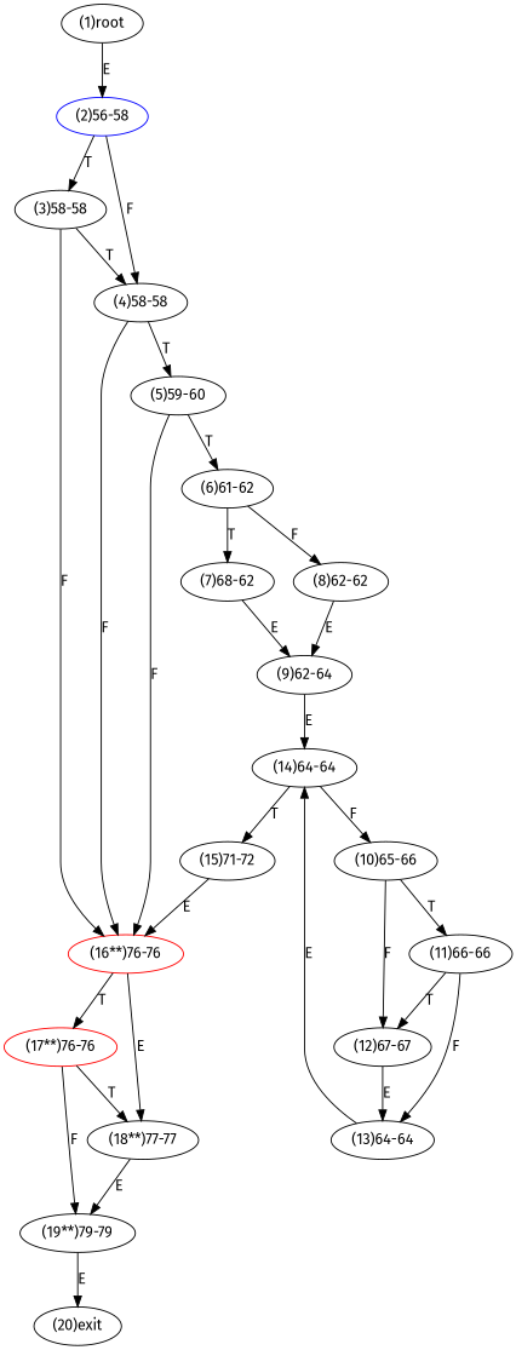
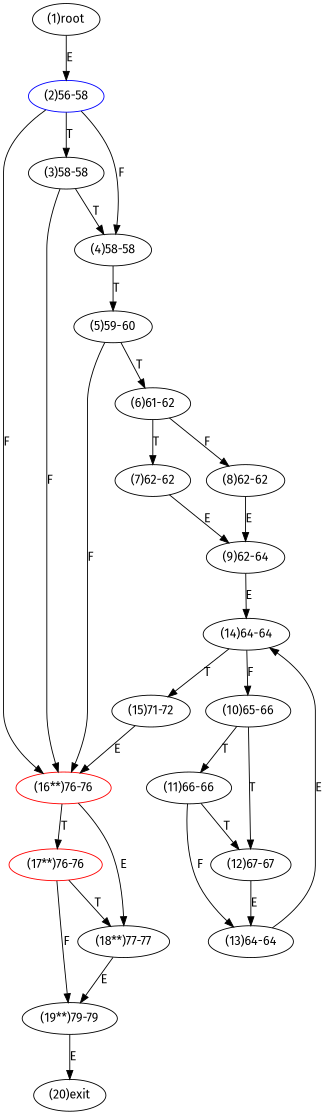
  digraph {
    fontname="Fira Sans"
    node [fontname="Fira Sans"]
    edge [fontname="Fira Sans"]
    n1 [label="(1)root"]
    n2 [color=blue label="(2)56-58"]
    n3 [label="(3)58-58"]
    n4 [label="(4)58-58"]
    n5 [color=red label="(16**)76-76"]
    n6 [label="(5)59-60"]
    n7 [color=red label="(17**)76-76"]
    n8 [label="(18**)77-77"]
    n9 [label="(6)61-62"]
-   n10 [label="(7)68-62"]
+   n10 [label="(7)62-62"]
    n11 [label="(8)62-62"]
    n12 [label="(9)62-64"]
    n13 [label="(14)64-64"]
    n14 [label="(10)65-66"]
    n15 [label="(15)71-72"]
    n16 [label="(11)66-66"]
    n17 [label="(12)67-67"]
    n18 [label="(13)64-64"]
    n19 [label="(19**)79-79"]
    n20 [label="(20)exit"]
    n1 -> n2 [label=E]
    n2 -> n3 [label=T]
    n2 -> n4 [label=F]
    n3 -> n4 [label=T]
    n3 -> n5 [label=F]
-   n4 -> n5 [label=F]
+   n2 -> n5 [label=F]
    n4 -> n6 [label=T]
    n5 -> n7 [label=T]
    n5 -> n8 [label=E]
    n6 -> n5 [label=F]
    n6 -> n9 [label=T]
    n7 -> n8 [label=T]
    n7 -> n19 [label=F]
    n8 -> n19 [label=E]
    n9 -> n10 [label=T]
    n9 -> n11 [label=F]
    n10 -> n12 [label=E]
    n11 -> n12 [label=E]
    n12 -> n13 [label=E]
    n13 -> n14 [label=F]
    n13 -> n15 [label=T]
    n14 -> n16 [label=T]
-   n14 -> n17 [label=F]
+   n14 -> n17 [label=T]
    n15 -> n5 [label=E]
    n16 -> n17 [label=T]
    n16 -> n18 [label=F]
    n17 -> n18 [label=E]
    n18 -> n13 [label=E]
    n19 -> n20 [label=E]
  }
